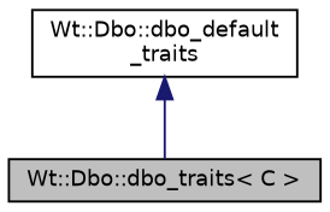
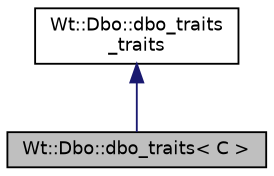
  digraph {
    node [color=black fontname=Helvetica fontsize=10 shape=record style=filled]
    n1 [fillcolor=grey75 fontcolor=black height=0.2 label="Wt::Dbo::dbo_traits\< C \>" width=0.4]
-   n2 [fillcolor=white height=0.2 label="Wt::Dbo::dbo_default\l_traits" width=0.4]
+   n2 [fillcolor=white height=0.2 label="Wt::Dbo::dbo_traits\l_traits" width=0.4]
    n2 -> n1 [color=midnightblue dir=back fontname=Helvetica fontsize=10 labelfontname=Helvetica labelfontsize=10 style=solid]
  }
